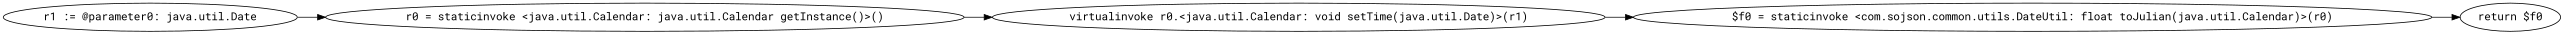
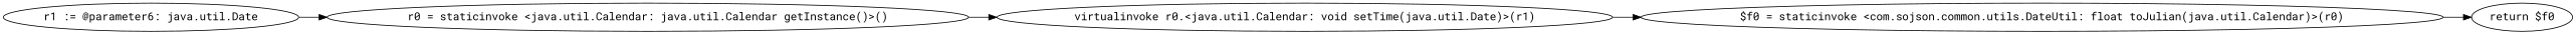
  digraph {
    rankdir=LR
    fontname="Roboto Mono"
    node [fontname="Roboto Mono"]
    edge [fontname="Roboto Mono"]
-   "r1 := @parameter0: java.util.Date"
+   "r1 := @parameter0: java.util.Date" [label="r1 := @parameter6: java.util.Date"]
    "r0 = staticinvoke <java.util.Calendar: java.util.Calendar getInstance()>()"
    "virtualinvoke r0.<java.util.Calendar: void setTime(java.util.Date)>(r1)"
    "$f0 = staticinvoke <com.sojson.common.utils.DateUtil: float toJulian(java.util.Calendar)>(r0)"
    "return $f0"
    "r1 := @parameter0: java.util.Date" -> "r0 = staticinvoke <java.util.Calendar: java.util.Calendar getInstance()>()"
    "r0 = staticinvoke <java.util.Calendar: java.util.Calendar getInstance()>()" -> "virtualinvoke r0.<java.util.Calendar: void setTime(java.util.Date)>(r1)"
    "virtualinvoke r0.<java.util.Calendar: void setTime(java.util.Date)>(r1)" -> "$f0 = staticinvoke <com.sojson.common.utils.DateUtil: float toJulian(java.util.Calendar)>(r0)"
    "$f0 = staticinvoke <com.sojson.common.utils.DateUtil: float toJulian(java.util.Calendar)>(r0)" -> "return $f0"
  }
